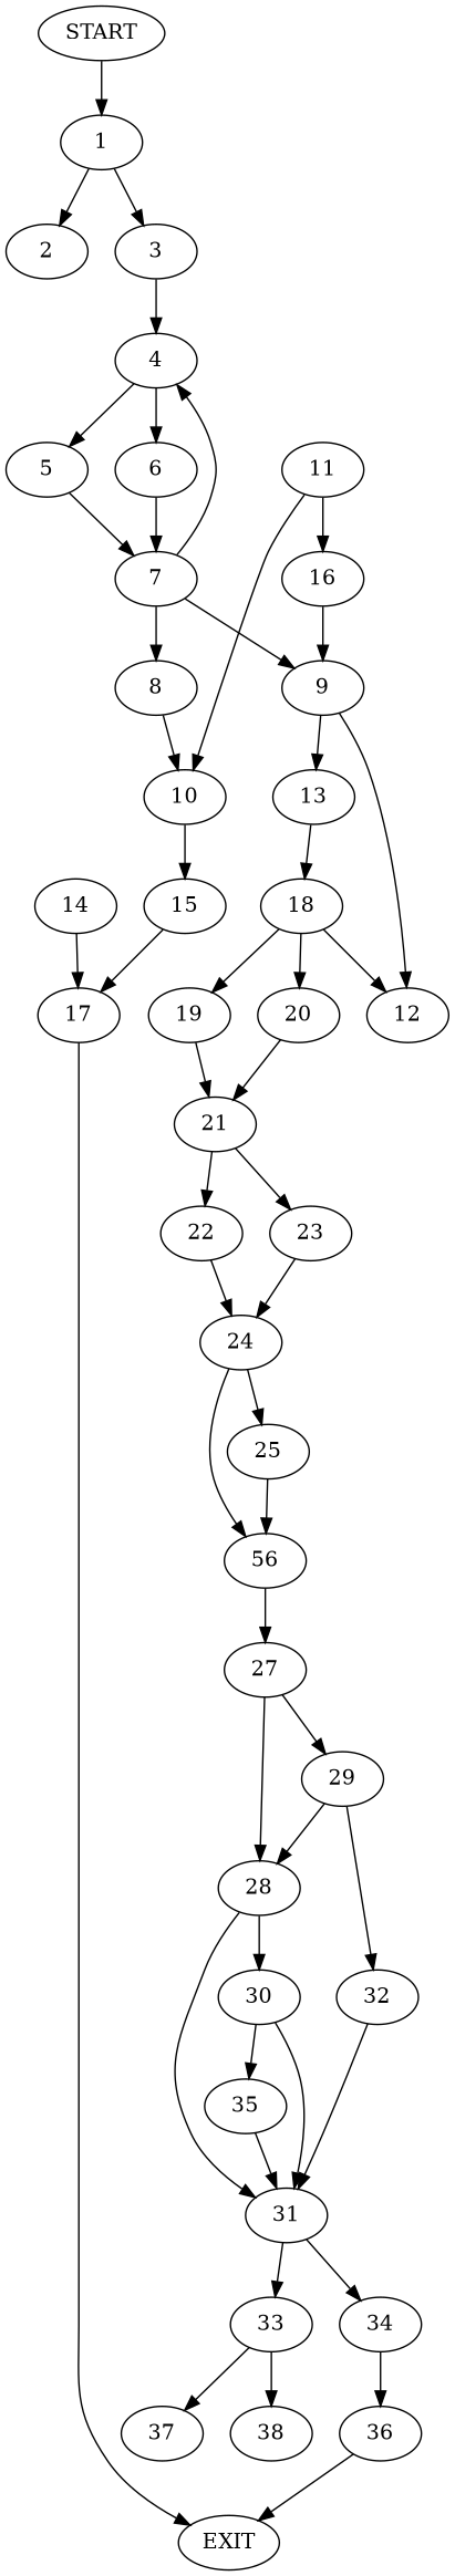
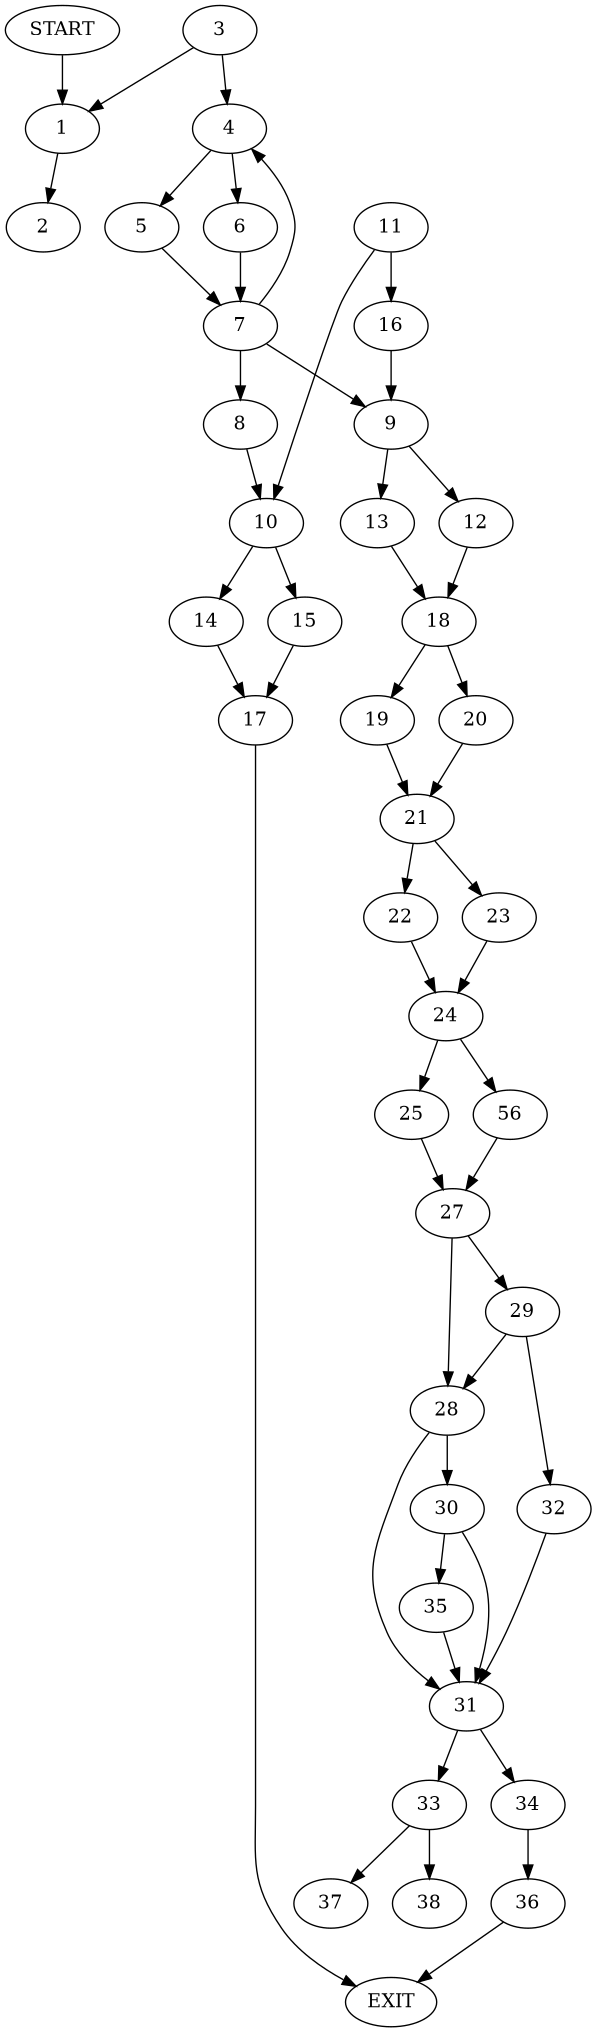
  digraph {
    n1 [label=START]
    1
    2
    3
    n5 [label=EXIT]
    4
    5
    6
    7
    8
    9
    10
    12
    13
    14
    15
    11
    16
    18
    17
    19
    20
    21
    22
    23
    24
    25
    n28 [label=56]
    27
    28
    29
    30
    31
    32
    35
    33
    34
    37
    38
    36
    n1 -> 1
    1 -> 2
-   1 -> 3
+   3 -> 1
    3 -> 4
    4 -> 5
    4 -> 6
    5 -> 7
    6 -> 7
    7 -> 4
    7 -> 8
    7 -> 9
    8 -> 10
    9 -> 12
    9 -> 13
+   10 -> 14
    10 -> 15
-   18 -> 12
+   12 -> 18
    13 -> 18
    14 -> 17
    15 -> 17
    11 -> 10
    11 -> 16
    16 -> 9
    18 -> 19
    18 -> 20
    17 -> n5
    19 -> 21
    20 -> 21
    21 -> 22
    21 -> 23
    22 -> 24
    23 -> 24
    24 -> 25
    24 -> n28
-   25 -> n28
+   25 -> 27
    n28 -> 27
    27 -> 28
    27 -> 29
    28 -> 30
    28 -> 31
    29 -> 28
    29 -> 32
    30 -> 31
    30 -> 35
    31 -> 33
    31 -> 34
    32 -> 31
    35 -> 31
    33 -> 37
    33 -> 38
    34 -> 36
    36 -> n5
  }
